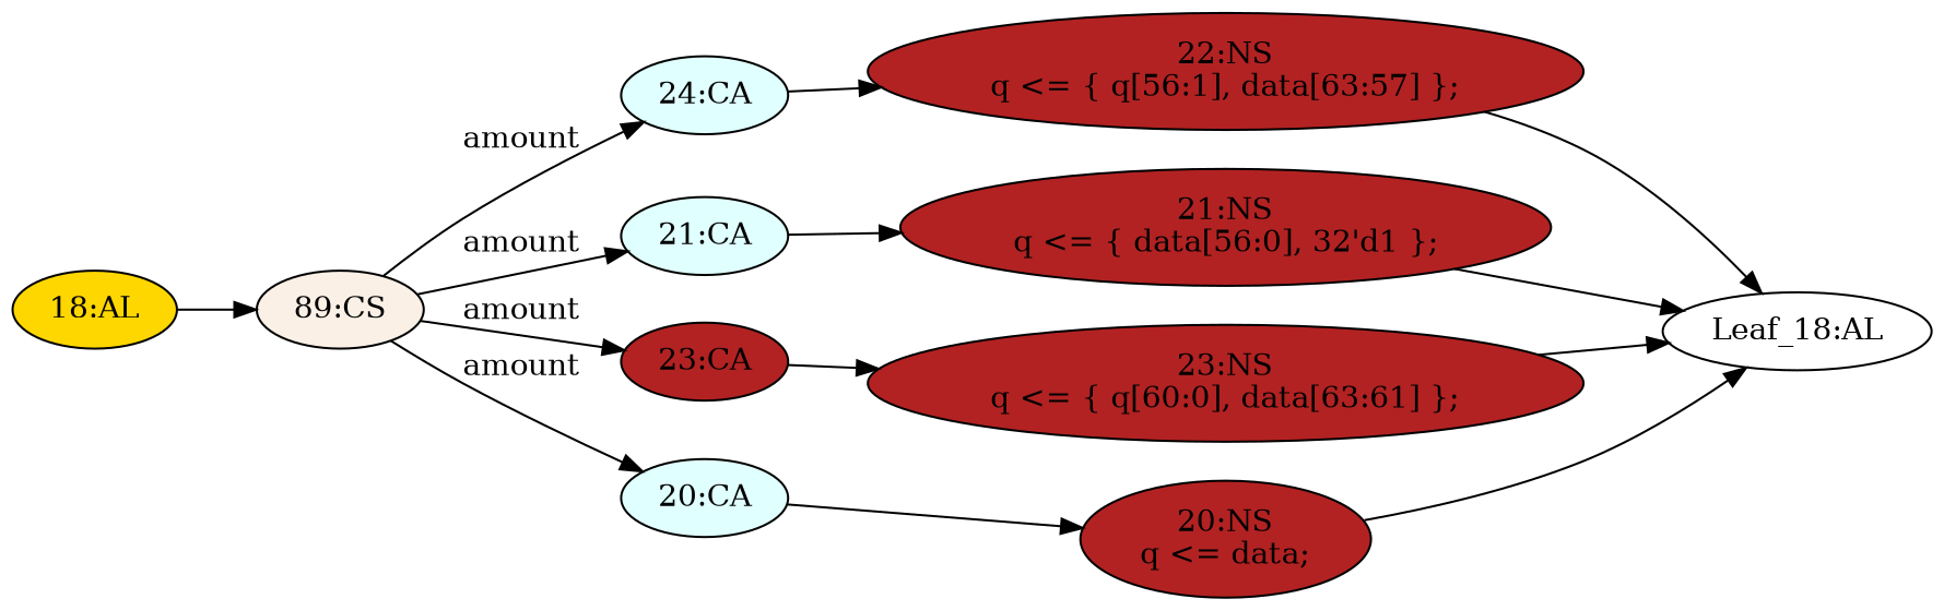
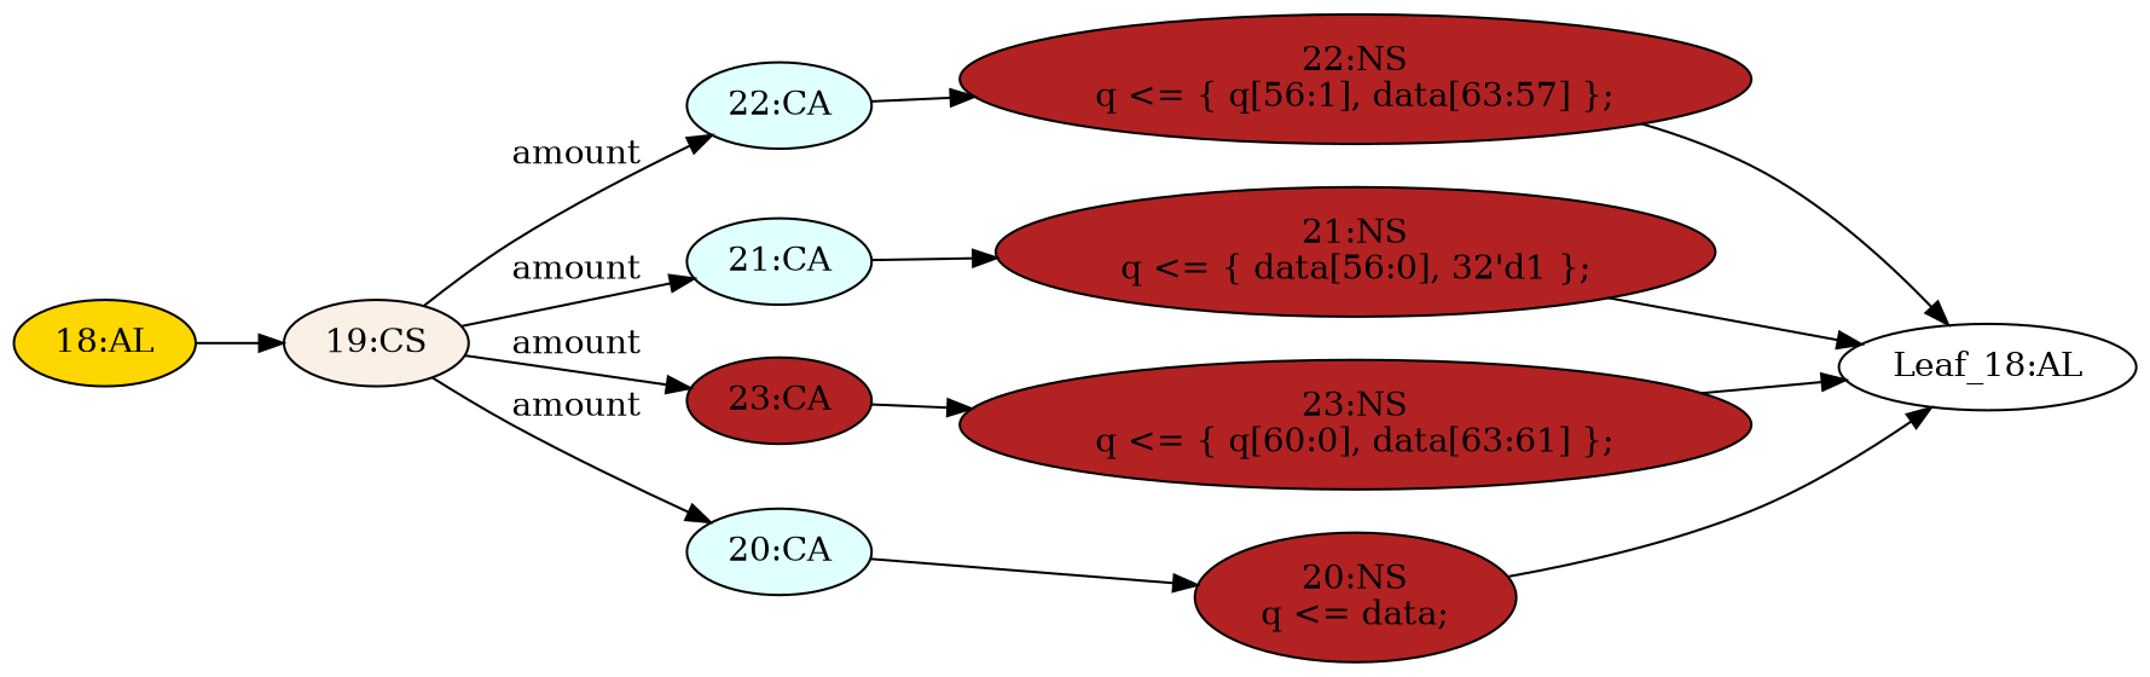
  strict digraph {
    rankdir=LR
    node [fillcolor=firebrick statements="[]" style=filled typ=NonblockingSubstitution]
    edge [cond="[]" lineno=None]
    n1 [ast="<pyverilog.vparser.ast.NonblockingSubstitution object at 0x7f967d45fe10>" label="23:NS\nq <= { q[60:0], data[63:61] };" statements="[<pyverilog.vparser.ast.NonblockingSubstitution object at 0x7f967d45fe10>]"]
    n2 [def_var="['q']" label="Leaf_18:AL" fillcolor="" statements="" style="" typ=""]
-   n3 [ast="<pyverilog.vparser.ast.Case object at 0x7f967d45f3d0>" fillcolor=lightcyan label="24:CA" typ=Case]
+   n3 [ast="<pyverilog.vparser.ast.Case object at 0x7f967d45f3d0>" fillcolor=lightcyan label="22:CA" typ=Case]
    n4 [ast="<pyverilog.vparser.ast.NonblockingSubstitution object at 0x7f967cd27350>" label="22:NS\nq <= { q[56:1], data[63:57] };" statements="[<pyverilog.vparser.ast.NonblockingSubstitution object at 0x7f967cd27350>]"]
    n5 [ast="<pyverilog.vparser.ast.Case object at 0x7f967cd27690>" fillcolor=lightcyan label="21:CA" typ=Case]
    n6 [ast="<pyverilog.vparser.ast.NonblockingSubstitution object at 0x7f967cd27710>" label="21:NS\nq <= { data[56:0], 32'd1 };" statements="[<pyverilog.vparser.ast.NonblockingSubstitution object at 0x7f967cd27710>]"]
    n7 [ast="<pyverilog.vparser.ast.Case object at 0x7f967cd27990>" label="23:CA" typ=Case]
    n8 [ast="<pyverilog.vparser.ast.NonblockingSubstitution object at 0x7f967cd27a50>" label="20:NS\nq <= data;" statements="[<pyverilog.vparser.ast.NonblockingSubstitution object at 0x7f967cd27a50>]"]
    n9 [ast="<pyverilog.vparser.ast.Case object at 0x7f967cd27b90>" fillcolor=lightcyan label="20:CA" typ=Case]
    n10 [ast="<pyverilog.vparser.ast.Always object at 0x7f967cd27c50>" clk_sens=False fillcolor=gold label="18:AL" sens="['data']" typ=Always use_var="['q', 'amount', 'data']"]
-   n11 [ast="<pyverilog.vparser.ast.CaseStatement object at 0x7f967cd27d90>" fillcolor=linen label="89:CS" typ=CaseStatement]
+   n11 [ast="<pyverilog.vparser.ast.CaseStatement object at 0x7f967cd27d90>" fillcolor=linen label="19:CS" typ=CaseStatement]
    n1 -> n2
    n3 -> n4
    n4 -> n2
    n5 -> n6
    n6 -> n2
    n7 -> n1
    n8 -> n2
    n9 -> n8
    n10 -> n11
    n11 -> n3 [cond="['amount']" label=amount lineno=19]
    n11 -> n5 [cond="['amount']" label=amount lineno=19]
    n11 -> n7 [cond="['amount']" label=amount lineno=19]
    n11 -> n9 [cond="['amount']" label=amount lineno=19]
  }
